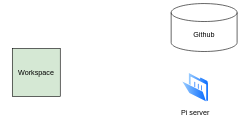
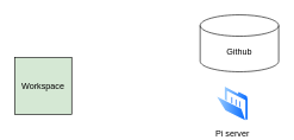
  <mxCell id="0" />
  <mxCell id="1" parent="0" />
  <mxCell id="2" value="Workspace" style="whiteSpace=wrap;html=1;aspect=fixed;fillColor=#d5e8d4;" vertex="1" parent="1"><mxGeometry x="20" y="80" width="80" height="80" as="geometry" /></mxCell>
- <mxCell id="3" value="Github" style="shape=cylinder3;whiteSpace=wrap;html=1;boundedLbl=1;backgroundOutline=1;size=15;" vertex="1" parent="1"><mxGeometry x="285" y="5" width="110" height="80" as="geometry" /></mxCell>
+ <mxCell id="3" value="Github" style="shape=cylinder3;whiteSpace=wrap;html=1;boundedLbl=1;backgroundOutline=1;size=15;" vertex="1" parent="1"><mxGeometry x="280" y="20" width="110" height="80" as="geometry" /></mxCell>
  <mxCell id="4" value="Pi server" style="aspect=fixed;perimeter=ellipsePerimeter;html=1;align=center;shadow=0;dashed=0;spacingTop=3;image;image=img/lib/active_directory/folder_open.svg;" vertex="1" parent="1"><mxGeometry x="302" y="120" width="46" height="50" as="geometry" /></mxCell>
